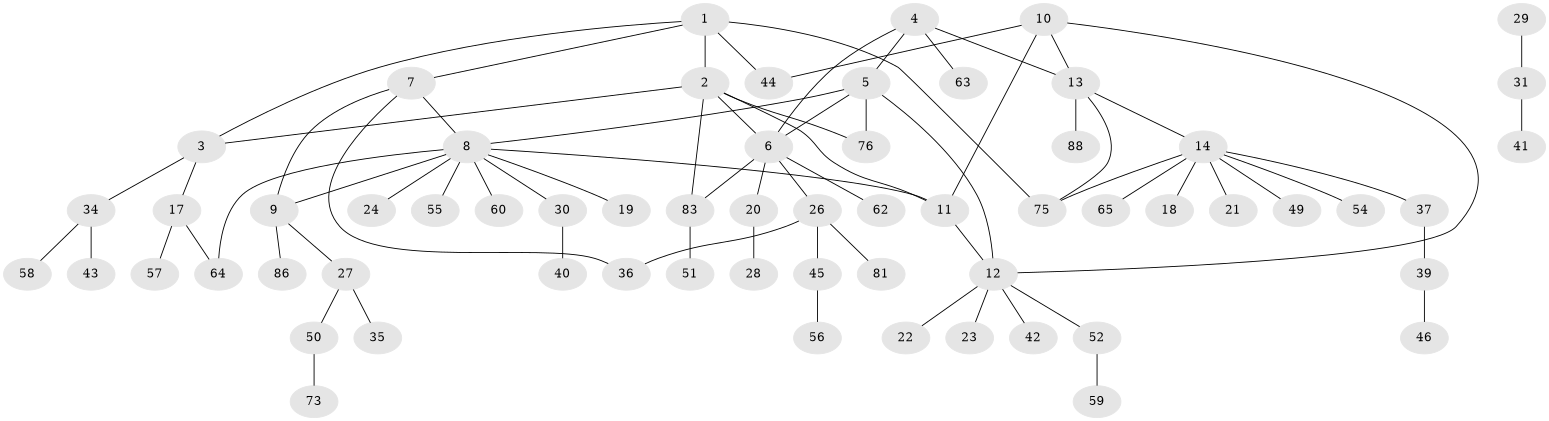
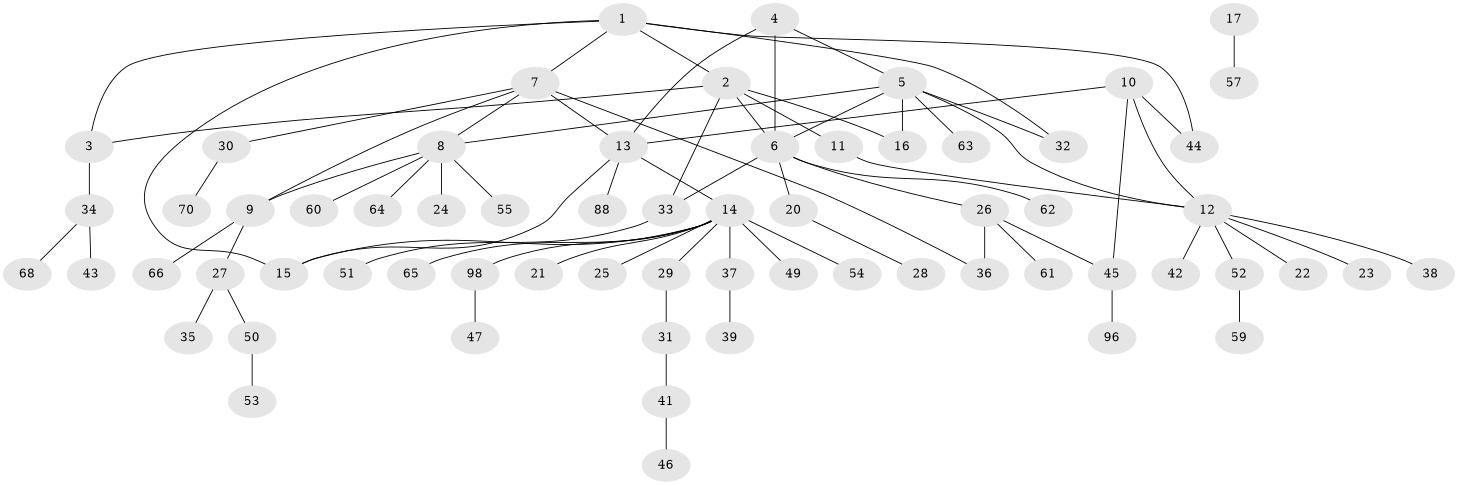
  graph {
    node [color=gray90 style=filled]
    1
    2
    3
    7
-   15 [label=75]
+   15
+   32
    44
    6
    11
-   33 [label=83]
-   16 [label=76]
+   33
+   16
    17
    34
    13
    8
    9
    30
    36
    20
    26
    62
    12
    51
    64
    57
    43
-   58
+   58 [label=68]
    4
    5
    63
    14
    n32 [label=88]
-   19
    24
    55
    60
    22
    23
+   38
    42
    52
    28
    45
-   61 [label=81]
+   61
    27
-   66 [label=86]
-   40
+   66
+   40 [label=70]
    35
    50
    10
    59
-   18
+   18 [label=98]
    21
+   25
    29
    37
    49
    54
    65
+   47
    31
    39
-   56
-   53 [label=73]
+   56 [label=96]
+   53
    41
    46
    1 -- 2
    1 -- 3
    1 -- 7
    1 -- 15
+   1 -- 32
    1 -- 44
    2 -- 3
    2 -- 6
    2 -- 11
    2 -- 33
    2 -- 16
-   3 -- 17
    3 -- 34
+   7 -- 13
    7 -- 8
    7 -- 9
-   8 -- 30
+   7 -- 30
    7 -- 36
    6 -- 33
    6 -- 20
    6 -- 26
    6 -- 62
    11 -- 12
    33 -- 51
-   17 -- 64
    17 -- 57
    34 -- 43
    34 -- 58
    13 -- 15
    13 -- 14
    13 -- n32
-   8 -- 11
    8 -- 9
    8 -- 64
-   8 -- 19
    8 -- 24
    8 -- 55
    8 -- 60
    9 -- 27
    9 -- 66
    30 -- 40
    20 -- 28
    26 -- 36
    26 -- 45
    26 -- 61
    12 -- 22
    12 -- 23
+   12 -- 38
    12 -- 42
    12 -- 52
    4 -- 6
    4 -- 13
    4 -- 5
+   5 -- 32
    5 -- 6
    5 -- 16
    5 -- 8
    5 -- 12
-   4 -- 63
+   5 -- 63
    14 -- 15
    14 -- 18
    14 -- 21
+   14 -- 25
+   14 -- 29
    14 -- 37
    14 -- 49
    14 -- 54
    14 -- 65
    52 -- 59
    45 -- 56
    27 -- 35
    27 -- 50
    50 -- 53
    10 -- 44
-   10 -- 11
+   10 -- 45
    10 -- 13
    10 -- 12
+   18 -- 47
    29 -- 31
    37 -- 39
    31 -- 41
-   39 -- 46
+   41 -- 46
  }
